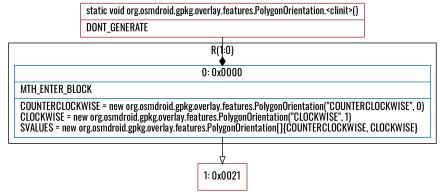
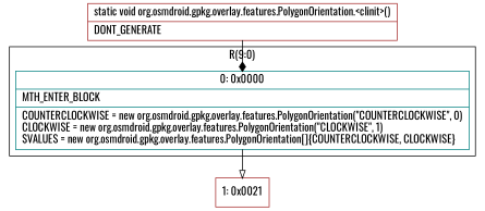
  digraph {
    fontname=Oswald
    node [color=brown shape=record fontname=Oswald]
    edge [fontname=Oswald]
    n1 [color=teal label="{0\:\ 0x0000|MTH_ENTER_BLOCK\l|COUNTERCLOCKWISE = new org.osmdroid.gpkg.overlay.features.PolygonOrientation(\"COUNTERCLOCKWISE\", 0)\lCLOCKWISE = new org.osmdroid.gpkg.overlay.features.PolygonOrientation(\"CLOCKWISE\", 1)\l$VALUES = new org.osmdroid.gpkg.overlay.features.PolygonOrientation[]\{COUNTERCLOCKWISE, CLOCKWISE\}\l}"]
    n2 [label="{1\:\ 0x0021}"]
    n3 [label="{static void org.osmdroid.gpkg.overlay.features.PolygonOrientation.\<clinit\>()  | DONT_GENERATE\l}"]
    subgraph cluster_1 {
-     label="R(1:0)"
+     label="R(9:0)"
      n1
    }
    n1 -> n2 [arrowhead=onormal]
    n3 -> n1 [arrowhead=diamond]
  }
